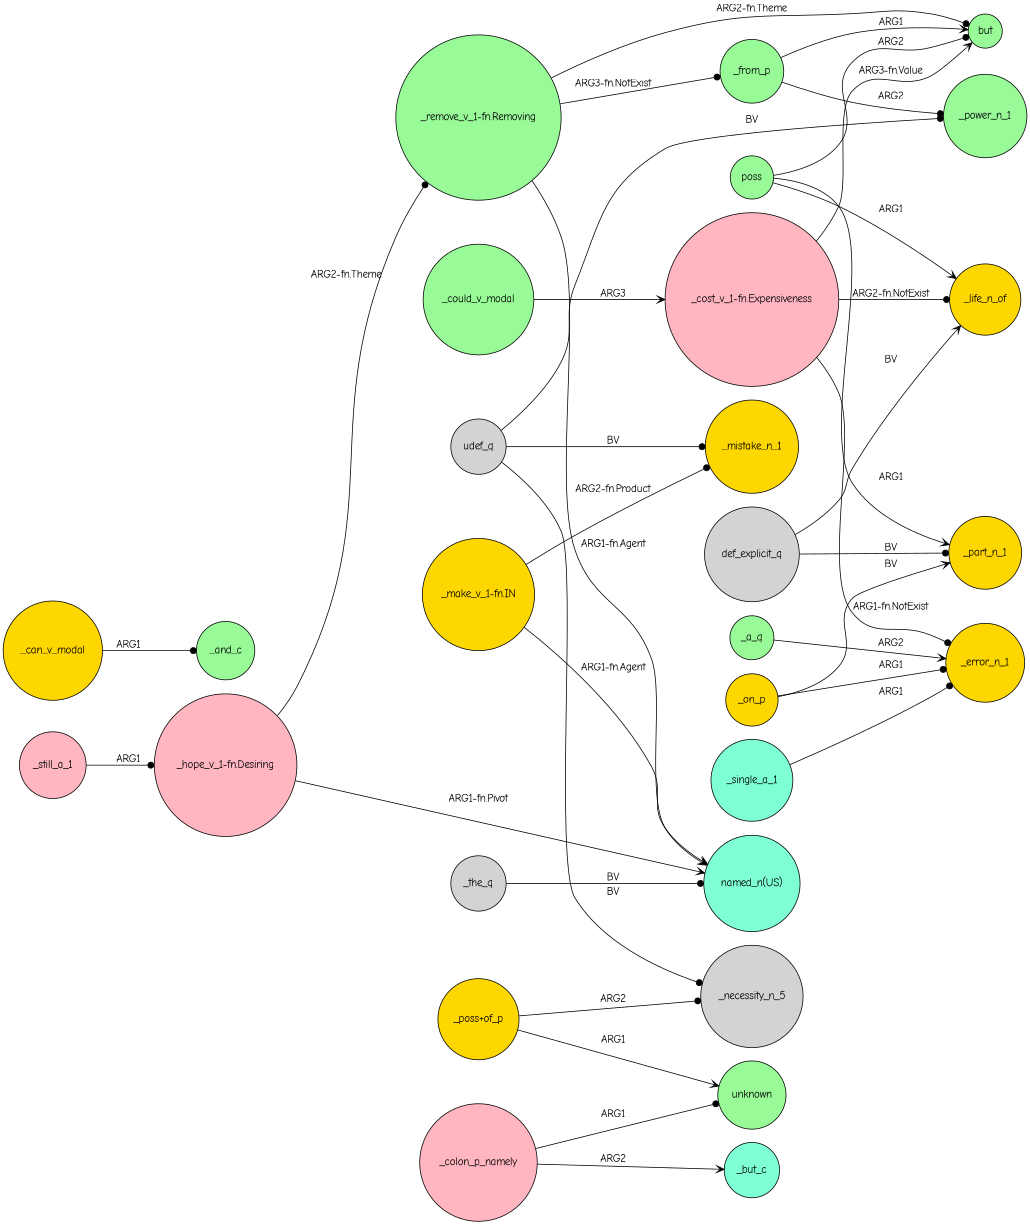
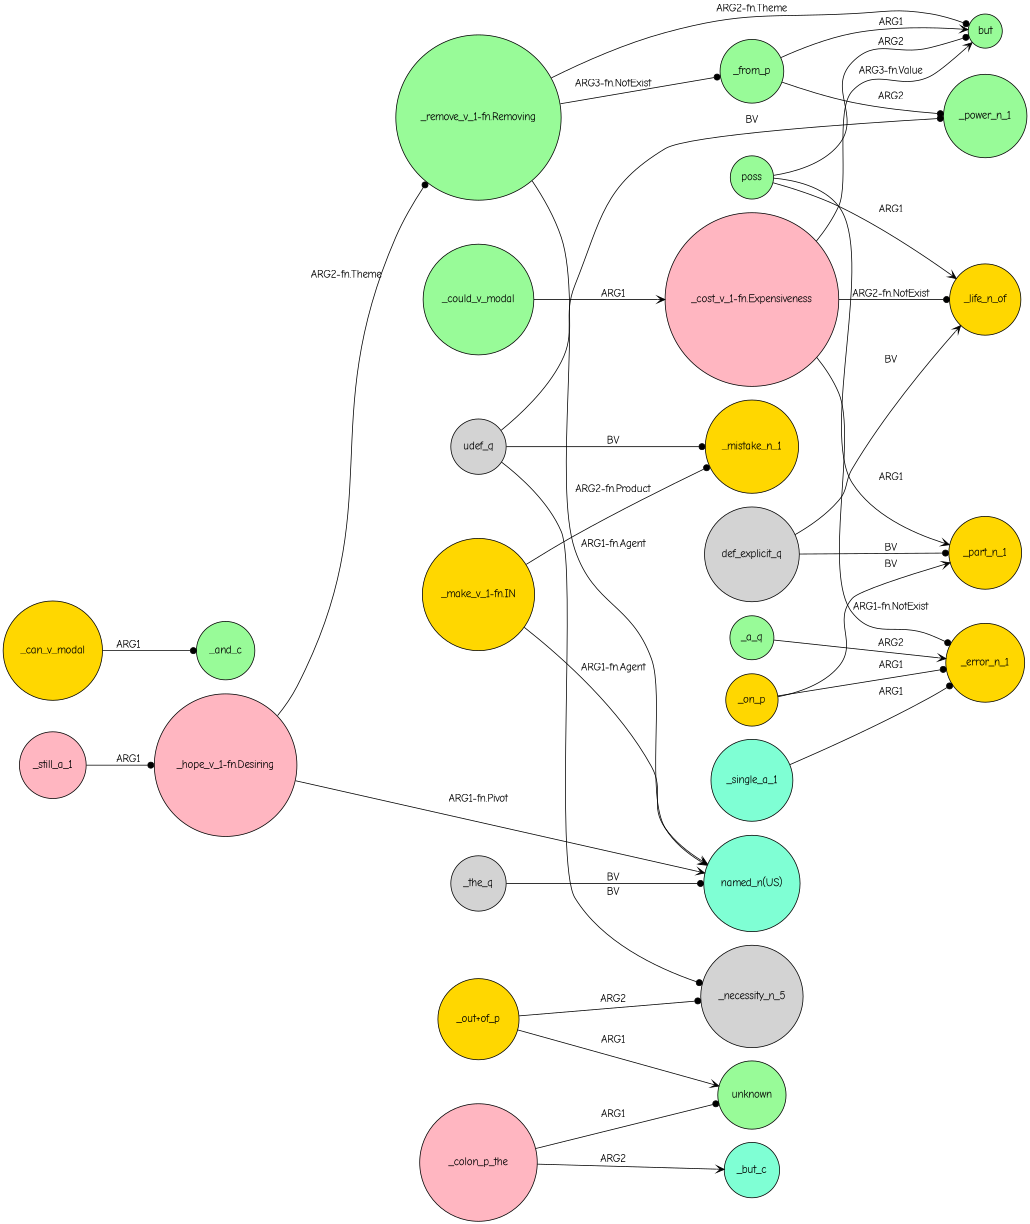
  digraph {
    fontname="Comic Neue"
    rankdir=LR
    node [fillcolor=palegreen fontname="Comic Neue" shape=circle style=filled]
    edge [arrowhead=dot fontname="Comic Neue"]
    "_remove_v_1-fn.Removing"
    _from_p
    n3 [label=but]
    "named_n(US)" [fillcolor=aquamarine]
    _power_n_1
-   _colon_p_namely [fillcolor=lightpink]
+   _colon_p_namely [fillcolor=lightpink label=_colon_p_the]
    _but_c [fillcolor=aquamarine]
    unknown
    _still_a_1 [fillcolor=lightpink]
    "_hope_v_1-fn.Desiring" [fillcolor=lightpink]
    def_explicit_q [fillcolor=lightgrey]
    _life_n_of [fillcolor=gold]
    _part_n_1 [fillcolor=gold]
    _on_p [fillcolor=gold]
    _error_n_1 [fillcolor=gold]
    poss
    _single_a_1 [fillcolor=aquamarine]
    "_make_v_1-fn.IN" [fillcolor=gold]
    _mistake_n_1 [fillcolor=gold]
    udef_q [fillcolor=lightgrey]
    n21 [fillcolor=lightgrey label=_necessity_n_5]
    _the_q [fillcolor=lightgrey]
    "_cost_v_1-fn.Expensiveness" [fillcolor=lightpink]
    _could_v_modal
-   "_out+of_p" [fillcolor=gold label="_poss+of_p"]
+   "_out+of_p" [fillcolor=gold]
    _can_v_modal [fillcolor=gold]
    _and_c
    _a_q
    "_remove_v_1-fn.Removing" -> _from_p [label="ARG3-fn.NotExist"]
    "_remove_v_1-fn.Removing" -> n3 [label="ARG2-fn.Theme"]
    "_remove_v_1-fn.Removing" -> "named_n(US)" [arrowhead=vee label="ARG1-fn.Agent"]
    _from_p -> n3 [arrowhead=vee label=ARG1]
    _from_p -> _power_n_1 [label=ARG2]
    _colon_p_namely -> _but_c [arrowhead=vee label=ARG2]
    _colon_p_namely -> unknown [label=ARG1]
    _still_a_1 -> "_hope_v_1-fn.Desiring" [label=ARG1]
    "_hope_v_1-fn.Desiring" -> "_remove_v_1-fn.Removing" [label="ARG2-fn.Theme"]
    "_hope_v_1-fn.Desiring" -> "named_n(US)" [arrowhead=vee label="ARG1-fn.Pivot"]
    def_explicit_q -> _life_n_of [arrowhead=vee label=BV]
    def_explicit_q -> _part_n_1 [label=BV]
    _on_p -> _part_n_1 [arrowhead=vee label=BV]
    _on_p -> _error_n_1 [label=ARG1]
    poss -> n3 [label=ARG2]
    poss -> _life_n_of [arrowhead=vee label=ARG1]
    poss -> _part_n_1 [arrowhead=vee label=ARG1]
    _single_a_1 -> _error_n_1 [label=ARG1]
    "_make_v_1-fn.IN" -> "named_n(US)" [arrowhead=vee label="ARG1-fn.Agent"]
    "_make_v_1-fn.IN" -> _mistake_n_1 [label="ARG2-fn.Product"]
    udef_q -> _power_n_1 [label=BV]
    udef_q -> _mistake_n_1 [label=BV]
    udef_q -> n21 [label=BV]
    _the_q -> "named_n(US)" [label=BV]
    "_cost_v_1-fn.Expensiveness" -> n3 [arrowhead=vee label="ARG3-fn.Value"]
    "_cost_v_1-fn.Expensiveness" -> _life_n_of [label="ARG2-fn.NotExist"]
    "_cost_v_1-fn.Expensiveness" -> _error_n_1 [label="ARG1-fn.NotExist"]
-   _could_v_modal -> "_cost_v_1-fn.Expensiveness" [arrowhead=vee label=ARG3]
+   _could_v_modal -> "_cost_v_1-fn.Expensiveness" [arrowhead=vee label=ARG1]
    "_out+of_p" -> unknown [arrowhead=vee label=ARG1]
    "_out+of_p" -> n21 [label=ARG2]
    _can_v_modal -> _and_c [label=ARG1]
    _a_q -> _error_n_1 [arrowhead=vee label=ARG2]
  }
